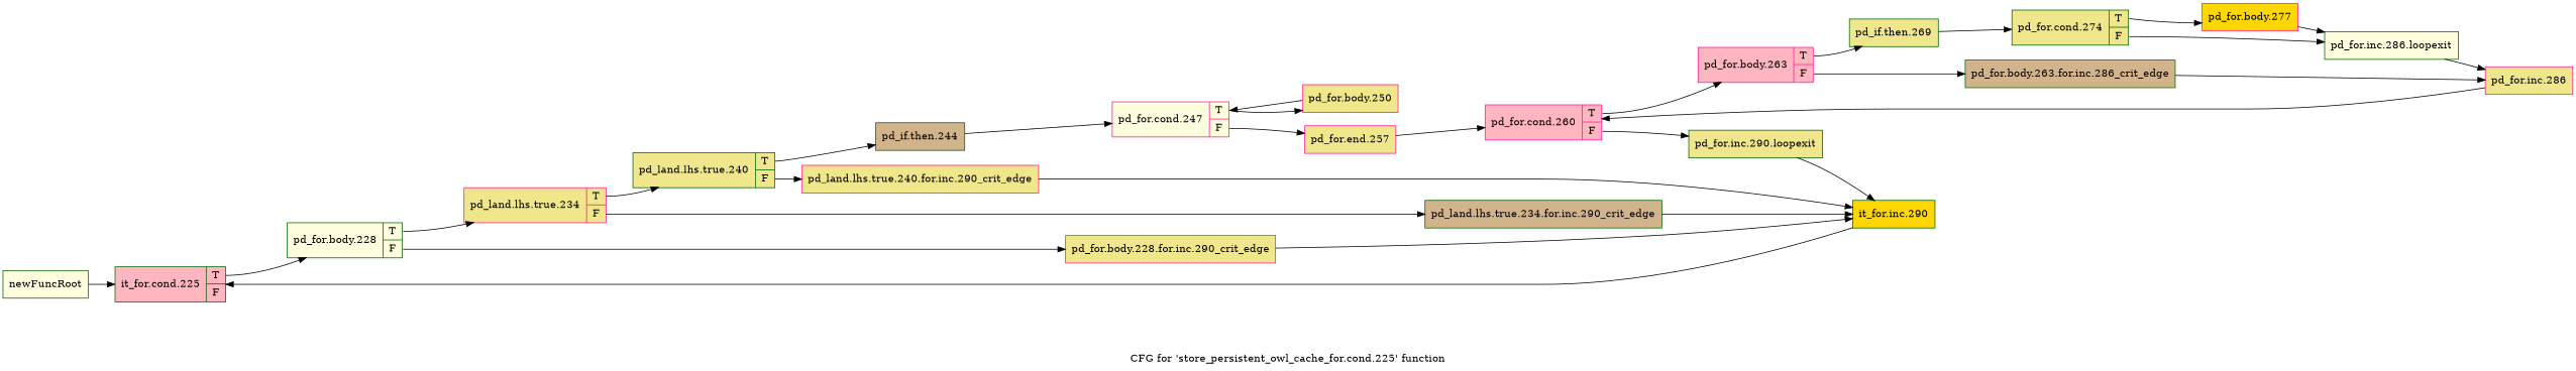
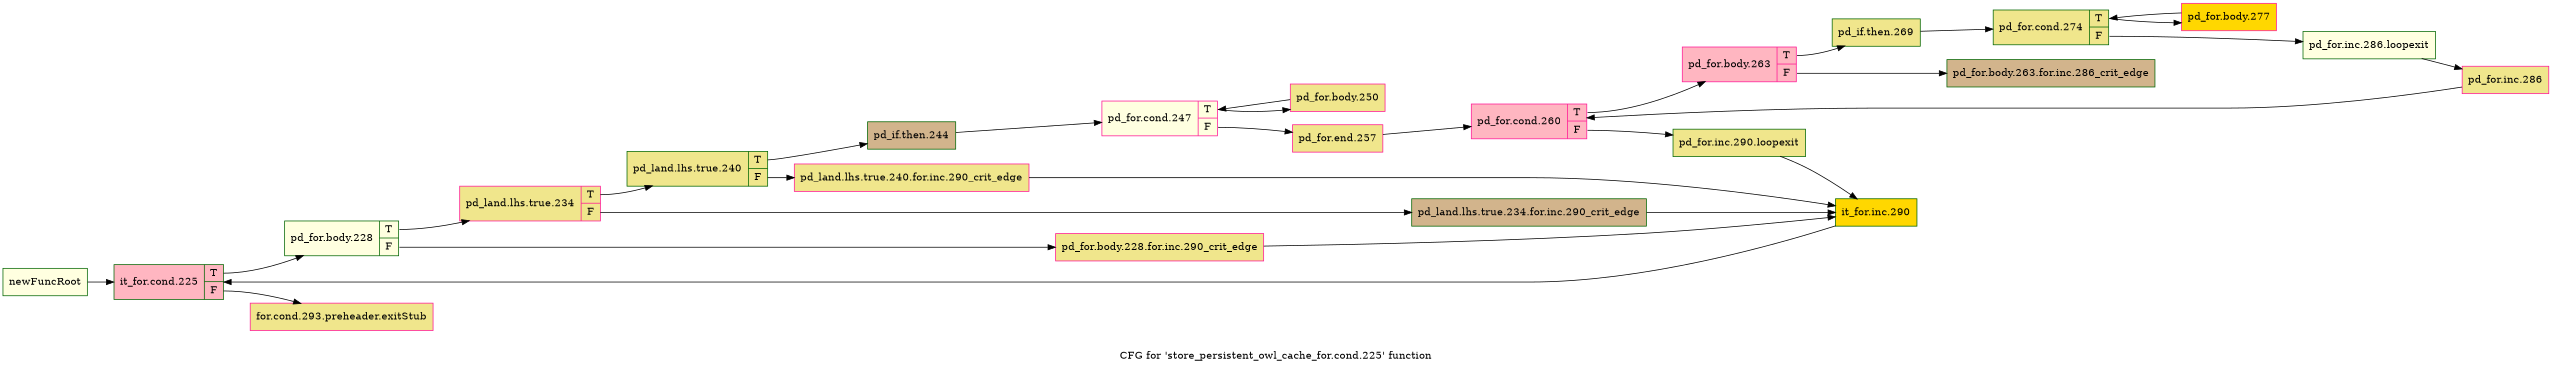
  digraph {
    label="CFG for 'store_persistent_owl_cache_for.cond.225' function"
    rankdir=LR
    node [color=darkgreen fillcolor=khaki shape=record style=filled]
    n1 [fillcolor=lightyellow label="{newFuncRoot}"]
    n2 [fillcolor=lightpink label="{it_for.cond.225|{<s0>T|<s1>F}}"]
+   n3 [color=deeppink label="{for.cond.293.preheader.exitStub}"]
    n4 [fillcolor=lightyellow label="{pd_for.body.228|{<s0>T|<s1>F}}"]
    n5 [color=deeppink label="{pd_land.lhs.true.234|{<s0>T|<s1>F}}"]
    n6 [color=deeppink label="{pd_for.body.228.for.inc.290_crit_edge}"]
    n7 [label="{pd_land.lhs.true.240|{<s0>T|<s1>F}}"]
    n8 [fillcolor=tan label="{pd_land.lhs.true.234.for.inc.290_crit_edge}"]
    n9 [fillcolor=gold label="{it_for.inc.290}"]
    n10 [fillcolor=tan label="{pd_if.then.244}"]
    n11 [color=deeppink label="{pd_land.lhs.true.240.for.inc.290_crit_edge}"]
    n12 [color=deeppink fillcolor=lightyellow label="{pd_for.cond.247|{<s0>T|<s1>F}}"]
    n13 [color=deeppink label="{pd_for.body.250}"]
    n14 [color=deeppink label="{pd_for.end.257}"]
    n15 [color=deeppink fillcolor=lightpink label="{pd_for.cond.260|{<s0>T|<s1>F}}"]
    n16 [color=deeppink fillcolor=lightpink label="{pd_for.body.263|{<s0>T|<s1>F}}"]
    n17 [label="{pd_for.inc.290.loopexit}"]
    n18 [label="{pd_if.then.269}"]
    n19 [fillcolor=tan label="{pd_for.body.263.for.inc.286_crit_edge}"]
    n20 [label="{pd_for.cond.274|{<s0>T|<s1>F}}"]
    n21 [color=deeppink label="{pd_for.inc.286}"]
    n22 [color=deeppink fillcolor=gold label="{pd_for.body.277}"]
    n23 [fillcolor=lightyellow label="{pd_for.inc.286.loopexit}"]
    n1 -> n2
+   n2 -> n3 [tailport=s1]
    n2 -> n4 [tailport=s0]
    n4 -> n5 [tailport=s0]
    n4 -> n6 [tailport=s1]
    n5 -> n7 [tailport=s0]
    n5 -> n8 [tailport=s1]
    n6 -> n9
    n7 -> n10 [tailport=s0]
    n7 -> n11 [tailport=s1]
    n8 -> n9
    n9 -> n2
    n10 -> n12
    n11 -> n9
    n12 -> n13 [tailport=s0]
    n12 -> n14 [tailport=s1]
    n13 -> n12
    n14 -> n15
    n15 -> n16 [tailport=s0]
    n15 -> n17 [tailport=s1]
    n16 -> n18 [tailport=s0]
    n16 -> n19 [tailport=s1]
    n17 -> n9
    n18 -> n20
-   n19 -> n21
    n20 -> n22 [tailport=s0]
    n20 -> n23 [tailport=s1]
    n21 -> n15
-   n22 -> n23
+   n22 -> n20
    n23 -> n21
  }
